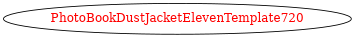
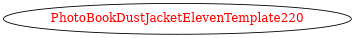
  digraph {
    concentrate=true
    rankdir=LR
    ranksep=2.0
    splines=ortho
-   PhotoBookDustJacketElevenTemplate220 [fontcolor=red label=PhotoBookDustJacketElevenTemplate720]
+   PhotoBookDustJacketElevenTemplate220 [fontcolor=red]
  }
